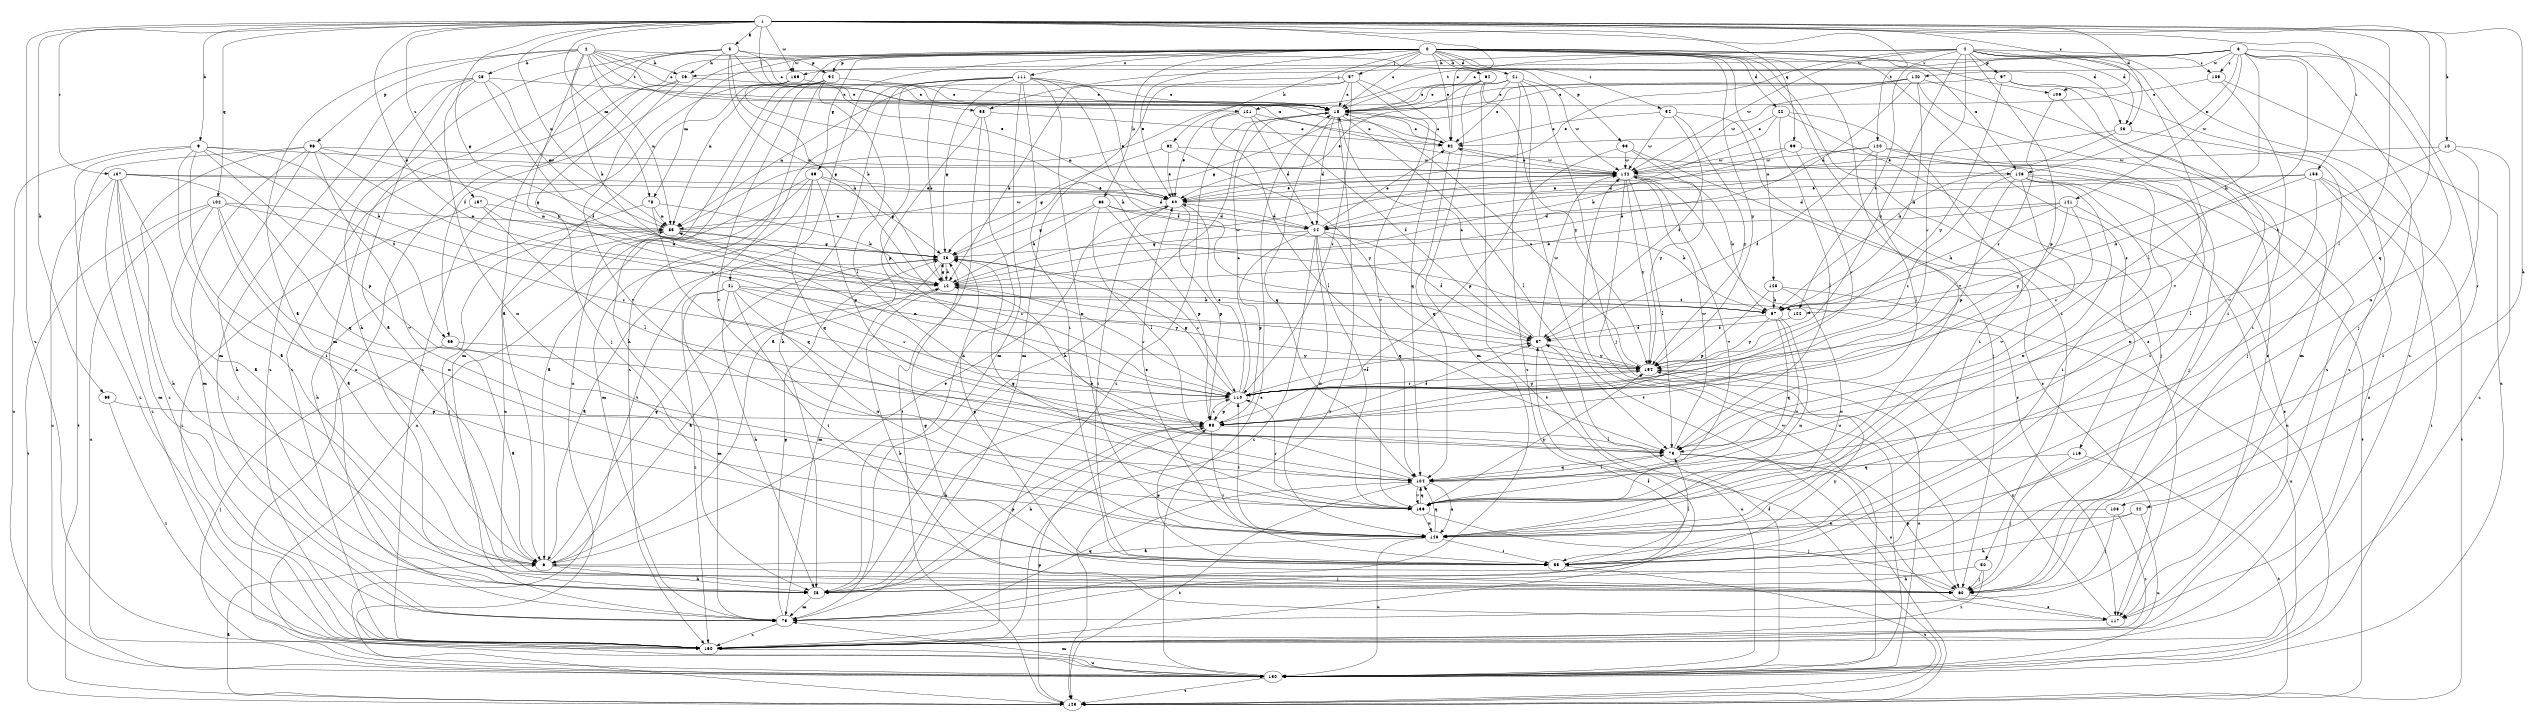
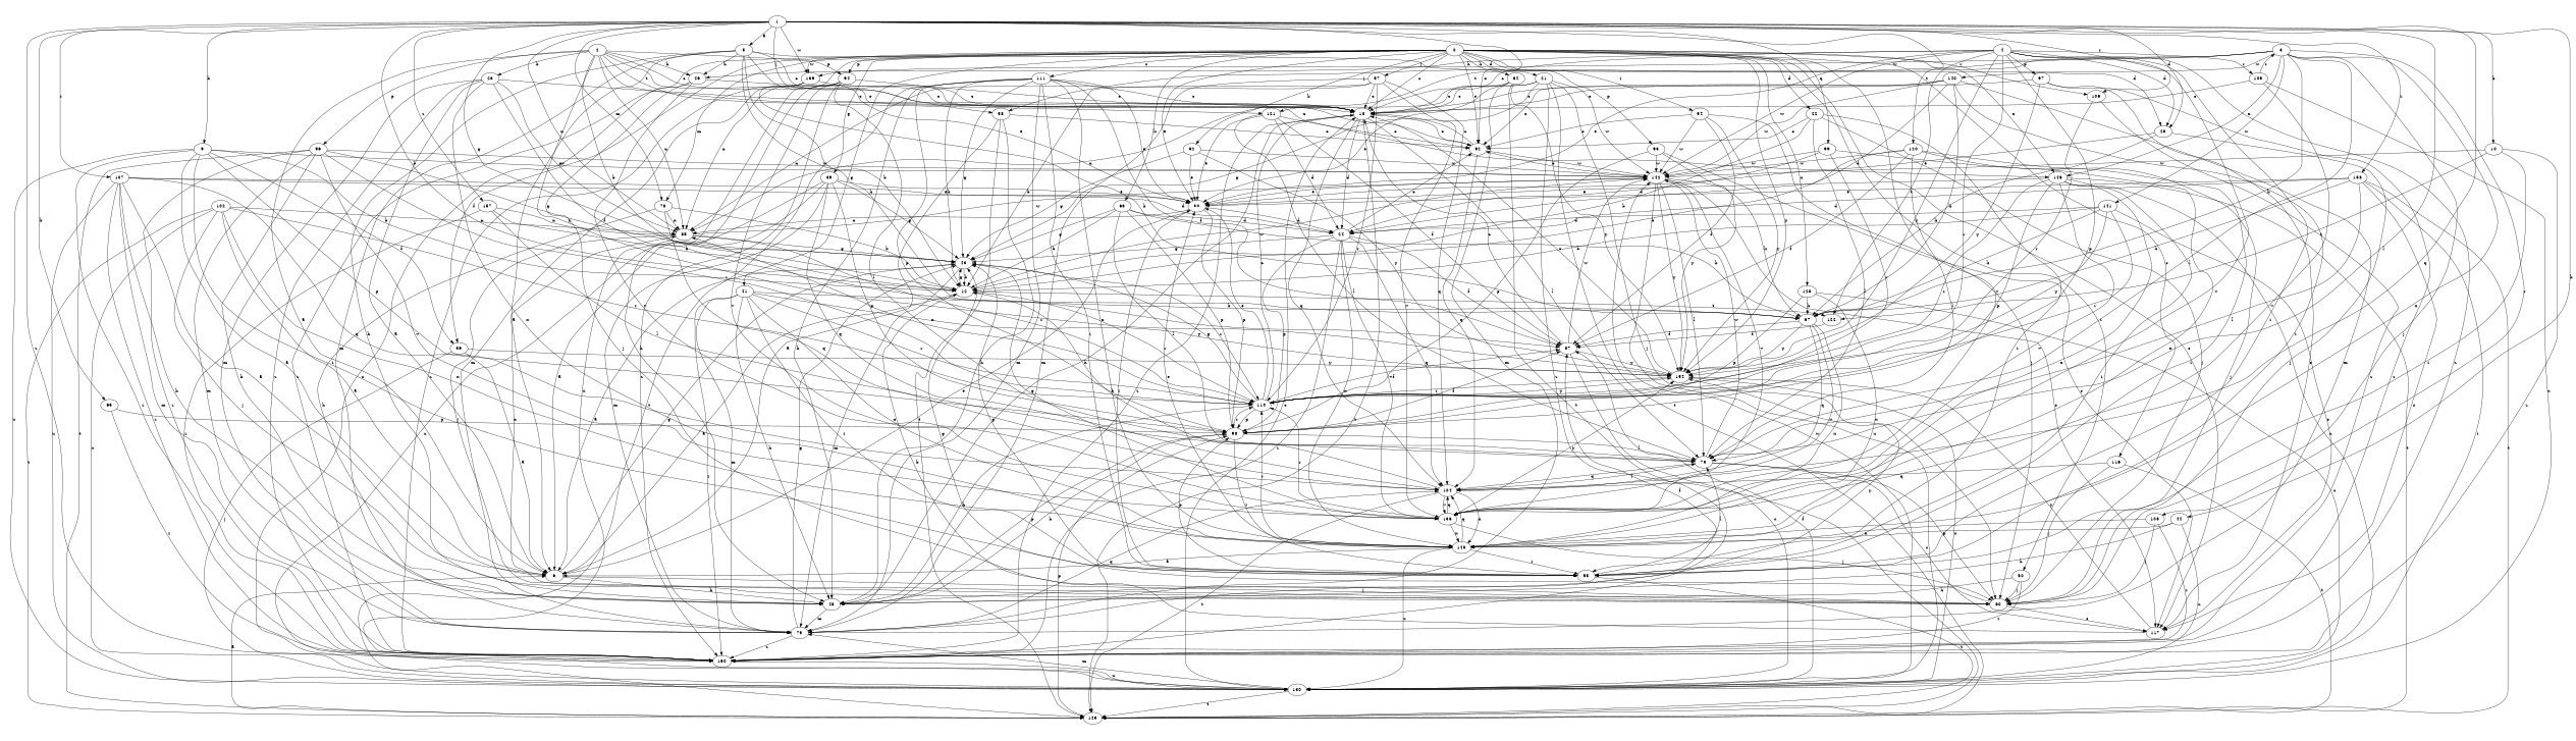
  strict digraph {
    0
    18
    21
    22
    30
    36
    39
    41
    50
    54
    57
    62
    63
    64
    78
    85
    92
    93
    94
    106
    111
    116
    117
    128
    130
    136
    139
    146
    154
    73
    104
    160
    48
    24
    123
    43
    60
    142
    12
    55
    98
    6
    79
    67
    148
    110
    37
    1
    5
    9
    10
    23
    44
    58
    65
    99
    102
    107
    120
    157
    158
    46
    122
    2
    n65 [label=26]
    96
    121
    3
    108
    109
    140
    141
    4
    97
    0 -> 18 [label=c]
    0 -> 21 [label=d]
    0 -> 22 [label=d]
    0 -> 30 [label=e]
    0 -> 36 [label=f]
    0 -> 39 [label=g]
    0 -> 41 [label=g]
    0 -> 50 [label=i]
    0 -> 54 [label=i]
    0 -> 57 [label=j]
    0 -> 62 [label=k]
    0 -> 63 [label=k]
    0 -> 64 [label=k]
    0 -> 78 [label=m]
    0 -> 85 [label=n]
    0 -> 92 [label=o]
    0 -> 93 [label=p]
    0 -> 94 [label=p]
    0 -> 106 [label=r]
    0 -> 111 [label=s]
    0 -> 116 [label=s]
    0 -> 117 [label=s]
    0 -> 128 [label=u]
    0 -> 130 [label=u]
    0 -> 136 [label=v]
    0 -> 139 [label=w]
    0 -> 146 [label=x]
    0 -> 154 [label=y]
    18 -> 92 [label=o]
    18 -> 73 [label=l]
    18 -> 104 [label=q]
    18 -> 160 [label=z]
    18 -> 48 [label=h]
    18 -> 24 [label=d]
    18 -> 123 [label=t]
    21 -> 18 [label=c]
    21 -> 85 [label=n]
    21 -> 160 [label=z]
    21 -> 123 [label=t]
    21 -> 43 [label=g]
    21 -> 60 [label=j]
    21 -> 142 [label=w]
    22 -> 92 [label=o]
    22 -> 73 [label=l]
    22 -> 60 [label=j]
    22 -> 12 [label=b]
    22 -> 55 [label=i]
    30 -> 85 [label=n]
    30 -> 24 [label=d]
    30 -> 55 [label=i]
    30 -> 98 [label=p]
    36 -> 130 [label=j]
    36 -> 154 [label=y]
    36 -> 6 [label=a]
    39 -> 30 [label=e]
    39 -> 130 [label=u]
    39 -> 104 [label=q]
    39 -> 43 [label=g]
    39 -> 98 [label=p]
    39 -> 6 [label=a]
    39 -> 79 [label=m]
    41 -> 154 [label=y]
    41 -> 160 [label=z]
    41 -> 48 [label=h]
    41 -> 55 [label=i]
    41 -> 79 [label=m]
    41 -> 67 [label=k]
    41 -> 148 [label=x]
    41 -> 110 [label=r]
    50 -> 160 [label=z]
    50 -> 48 [label=h]
    50 -> 60 [label=j]
    54 -> 92 [label=o]
    54 -> 154 [label=y]
    54 -> 60 [label=j]
    54 -> 142 [label=w]
    54 -> 37 [label=f]
    57 -> 18 [label=c]
    57 -> 85 [label=n]
    57 -> 136 [label=v]
    57 -> 104 [label=q]
    57 -> 12 [label=b]
    57 -> 79 [label=m]
    57 -> 110 [label=r]
    62 -> 30 [label=e]
    62 -> 154 [label=y]
    62 -> 43 [label=g]
    62 -> 142 [label=w]
    63 -> 73 [label=l]
    63 -> 24 [label=d]
    63 -> 43 [label=g]
    63 -> 12 [label=b]
    63 -> 98 [label=p]
    63 -> 67 [label=k]
    64 -> 18 [label=c]
    64 -> 30 [label=e]
    64 -> 154 [label=y]
    64 -> 123 [label=t]
    64 -> 79 [label=m]
    78 -> 85 [label=n]
    78 -> 104 [label=q]
    78 -> 48 [label=h]
    78 -> 12 [label=b]
    85 -> 43 [label=g]
    85 -> 60 [label=j]
    85 -> 142 [label=w]
    85 -> 110 [label=r]
    92 -> 18 [label=c]
    92 -> 104 [label=q]
    92 -> 142 [label=w]
    93 -> 117 [label=s]
    93 -> 154 [label=y]
    93 -> 142 [label=w]
    93 -> 98 [label=p]
    94 -> 18 [label=c]
    94 -> 130 [label=u]
    94 -> 136 [label=v]
    94 -> 73 [label=l]
    94 -> 160 [label=z]
    94 -> 48 [label=h]
    106 -> 160 [label=z]
    106 -> 110 [label=r]
    111 -> 18 [label=c]
    111 -> 30 [label=e]
    111 -> 48 [label=h]
    111 -> 123 [label=t]
    111 -> 43 [label=g]
    111 -> 12 [label=b]
    111 -> 55 [label=i]
    111 -> 98 [label=p]
    111 -> 79 [label=m]
    111 -> 148 [label=x]
    111 -> 37 [label=f]
    116 -> 104 [label=q]
    116 -> 123 [label=t]
    116 -> 60 [label=j]
    117 -> 154 [label=y]
    117 -> 12 [label=b]
    128 -> 130 [label=u]
    128 -> 98 [label=p]
    128 -> 67 [label=k]
    128 -> 148 [label=x]
    130 -> 18 [label=c]
    130 -> 123 [label=t]
    130 -> 142 [label=w]
    130 -> 79 [label=m]
    130 -> 37 [label=f]
    136 -> 154 [label=y]
    136 -> 104 [label=q]
    136 -> 43 [label=g]
    136 -> 60 [label=j]
    136 -> 148 [label=x]
    136 -> 110 [label=r]
    139 -> 18 [label=c]
    139 -> 160 [label=z]
    139 -> 79 [label=m]
    139 -> 67 [label=k]
    146 -> 30 [label=e]
    146 -> 130 [label=u]
    146 -> 136 [label=v]
    146 -> 123 [label=t]
    146 -> 55 [label=i]
    146 -> 98 [label=p]
    146 -> 148 [label=x]
    146 -> 110 [label=r]
    154 -> 18 [label=c]
    154 -> 130 [label=u]
    154 -> 110 [label=r]
    73 -> 117 [label=s]
    73 -> 104 [label=q]
    73 -> 60 [label=j]
    73 -> 142 [label=w]
    104 -> 136 [label=v]
    104 -> 73 [label=l]
    104 -> 123 [label=t]
    104 -> 12 [label=b]
    104 -> 148 [label=x]
    160 -> 130 [label=u]
    48 -> 154 [label=y]
    48 -> 98 [label=p]
    48 -> 79 [label=m]
    24 -> 92 [label=o]
    24 -> 136 [label=v]
    24 -> 104 [label=q]
    24 -> 160 [label=z]
    24 -> 43 [label=g]
    24 -> 98 [label=p]
    24 -> 148 [label=x]
    24 -> 37 [label=f]
    123 -> 98 [label=p]
    123 -> 6 [label=a]
    43 -> 12 [label=b]
    43 -> 6 [label=a]
    43 -> 79 [label=m]
    43 -> 110 [label=r]
    60 -> 85 [label=n]
    60 -> 117 [label=s]
    60 -> 43 [label=g]
    142 -> 30 [label=e]
    142 -> 92 [label=o]
    142 -> 117 [label=s]
    142 -> 130 [label=u]
    142 -> 136 [label=v]
    142 -> 154 [label=y]
    142 -> 73 [label=l]
    142 -> 67 [label=k]
    12 -> 43 [label=g]
    12 -> 142 [label=w]
    12 -> 6 [label=a]
    12 -> 110 [label=r]
    12 -> 122 [label=t]
    55 -> 73 [label=l]
    55 -> 123 [label=t]
    55 -> 43 [label=g]
    55 -> 98 [label=p]
    98 -> 73 [label=l]
    98 -> 48 [label=h]
    98 -> 55 [label=i]
    98 -> 110 [label=r]
    98 -> 37 [label=f]
    6 -> 30 [label=e]
    6 -> 48 [label=h]
    6 -> 43 [label=g]
    6 -> 60 [label=j]
    79 -> 104 [label=q]
    79 -> 160 [label=z]
    79 -> 43 [label=g]
    79 -> 37 [label=f]
    67 -> 136 [label=v]
    67 -> 154 [label=y]
    67 -> 104 [label=q]
    67 -> 148 [label=x]
    67 -> 37 [label=f]
    148 -> 30 [label=e]
    148 -> 130 [label=u]
    148 -> 104 [label=q]
    148 -> 55 [label=i]
    148 -> 6 [label=a]
    148 -> 110 [label=r]
    110 -> 18 [label=c]
    110 -> 30 [label=e]
    110 -> 85 [label=n]
    110 -> 154 [label=y]
    110 -> 48 [label=h]
    110 -> 43 [label=g]
    110 -> 98 [label=p]
    110 -> 37 [label=f]
    37 -> 18 [label=c]
    37 -> 130 [label=u]
    37 -> 154 [label=y]
    37 -> 142 [label=w]
    1 -> 78 [label=m]
    1 -> 85 [label=n]
    1 -> 92 [label=o]
    1 -> 106 [label=r]
    1 -> 139 [label=w]
    1 -> 73 [label=l]
    1 -> 104 [label=q]
    1 -> 160 [label=z]
    1 -> 43 [label=g]
    1 -> 12 [label=b]
    1 -> 5 [label=a]
    1 -> 9 [label=b]
    1 -> 10 [label=b]
    1 -> 23 [label=d]
    1 -> 44 [label=h]
    1 -> 58 [label=j]
    1 -> 65 [label=k]
    1 -> 99 [label=q]
-   1 -> 102 [label=q]
    1 -> 107 [label=r]
    1 -> 120 [label=t]
    1 -> 157 [label=z]
    1 -> 158 [label=z]
    5 -> 18 [label=c]
    5 -> 30 [label=e]
    5 -> 48 [label=h]
    5 -> 12 [label=b]
    5 -> 6 [label=a]
    5 -> 79 [label=m]
    5 -> 67 [label=k]
    5 -> 23 [label=d]
    5 -> 46 [label=h]
    9 -> 36 [label=f]
    9 -> 130 [label=u]
    9 -> 160 [label=z]
    9 -> 142 [label=w]
    9 -> 12 [label=b]
    9 -> 55 [label=i]
    9 -> 98 [label=p]
    9 -> 6 [label=a]
    10 -> 160 [label=z]
    10 -> 142 [label=w]
    10 -> 55 [label=i]
    10 -> 122 [label=t]
    23 -> 30 [label=e]
    23 -> 60 [label=j]
    23 -> 67 [label=k]
    44 -> 130 [label=u]
    44 -> 48 [label=h]
    44 -> 148 [label=x]
    58 -> 92 [label=o]
    58 -> 48 [label=h]
    58 -> 123 [label=t]
    58 -> 6 [label=a]
    65 -> 160 [label=z]
    65 -> 98 [label=p]
    99 -> 24 [label=d]
    99 -> 142 [label=w]
    99 -> 148 [label=x]
    99 -> 110 [label=r]
    102 -> 85 [label=n]
    102 -> 130 [label=u]
    102 -> 123 [label=t]
    102 -> 60 [label=j]
    102 -> 6 [label=a]
    102 -> 148 [label=x]
    102 -> 110 [label=r]
    107 -> 30 [label=e]
    107 -> 130 [label=u]
    107 -> 104 [label=q]
    107 -> 160 [label=z]
    107 -> 48 [label=h]
    107 -> 24 [label=d]
    107 -> 6 [label=a]
    107 -> 79 [label=m]
    120 -> 73 [label=l]
    120 -> 60 [label=j]
    120 -> 142 [label=w]
    120 -> 12 [label=b]
    120 -> 55 [label=i]
    120 -> 37 [label=f]
    157 -> 85 [label=n]
    157 -> 73 [label=l]
    157 -> 160 [label=z]
    157 -> 12 [label=b]
    158 -> 30 [label=e]
    158 -> 117 [label=s]
    158 -> 130 [label=i]
    158 -> 73 [label=l]
    158 -> 24 [label=d]
    158 -> 123 [label=t]
    158 -> 67 [label=k]
    46 -> 18 [label=c]
    46 -> 136 [label=v]
    46 -> 160 [label=z]
    46 -> 60 [label=j]
    122 -> 37 [label=f]
    2 -> 18 [label=c]
    2 -> 85 [label=n]
    2 -> 92 [label=o]
    2 -> 94 [label=p]
    2 -> 146 [label=x]
    2 -> 154 [label=y]
    2 -> 12 [label=b]
    2 -> 6 [label=a]
    2 -> 46 [label=h]
    2 -> n65 [label=k]
    2 -> 96 [label=p]
    2 -> 121 [label=t]
    n65 -> 18 [label=c]
    n65 -> 85 [label=n]
    n65 -> 160 [label=z]
    n65 -> 6 [label=a]
    n65 -> 79 [label=m]
    n65 -> 148 [label=x]
    n65 -> 37 [label=f]
    96 -> 136 [label=v]
    96 -> 160 [label=z]
    96 -> 48 [label=h]
    96 -> 123 [label=t]
    96 -> 43 [label=g]
    96 -> 142 [label=w]
    96 -> 79 [label=m]
    96 -> 110 [label=r]
    121 -> 30 [label=e]
    121 -> 92 [label=o]
    121 -> 73 [label=l]
    121 -> 24 [label=d]
    121 -> 37 [label=f]
    3 -> 139 [label=w]
    3 -> 146 [label=x]
    3 -> 73 [label=l]
    3 -> 60 [label=j]
    3 -> 67 [label=k]
    3 -> 148 [label=x]
    3 -> 58 [label=j]
    3 -> 121 [label=t]
    3 -> 108 [label=r]
-   3 -> 109 [label=r]
+   109 -> 3 [label=r]
    3 -> 140 [label=w]
    3 -> 141 [label=w]
    108 -> 160 [label=z]
    108 -> 60 [label=j]
    108 -> 148 [label=x]
    109 -> 18 [label=c]
    109 -> 130 [label=u]
    109 -> 136 [label=v]
    140 -> 18 [label=c]
    140 -> 92 [label=o]
    140 -> 24 [label=d]
    140 -> 142 [label=w]
    140 -> 55 [label=i]
    140 -> 79 [label=m]
    140 -> 67 [label=k]
    141 -> 117 [label=s]
    141 -> 154 [label=y]
    141 -> 24 [label=d]
    141 -> 12 [label=b]
    141 -> 67 [label=k]
    141 -> 110 [label=r]
    4 -> 18 [label=c]
    4 -> 30 [label=e]
    4 -> 136 [label=v]
    4 -> 154 [label=y]
    4 -> 160 [label=z]
    4 -> 142 [label=w]
    4 -> 55 [label=i]
    4 -> 98 [label=p]
    4 -> 110 [label=r]
    4 -> 23 [label=d]
    4 -> 46 [label=h]
    4 -> 122 [label=t]
    4 -> 109 [label=r]
    4 -> 97 [label=p]
    97 -> 18 [label=c]
    97 -> 117 [label=s]
    97 -> 154 [label=y]
    97 -> 160 [label=z]
  }
